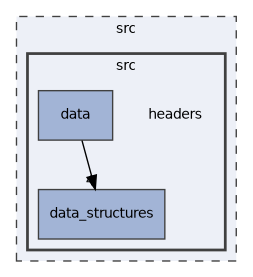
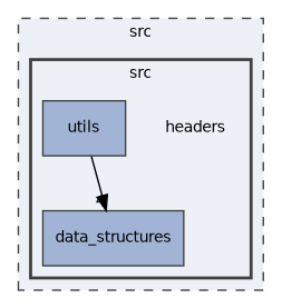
  digraph {
    compound=true
    node [fontname=Helvetica fontsize=10 shape=box color=grey25 fillcolor="#a2b4d6" style="filled,"]
    n1 [label=headers shape=plaintext color="" fillcolor="" style=""]
    n2 [label=data_structures]
-   n3 [label=data]
+   n3 [label=utils]
    subgraph cluster_1 {
      bgcolor="#edf0f7"
      fontname=Helvetica
      fontsize=10
      label=src
      pencolor=grey25
      style="filled,dashed,"
      subgraph cluster_2 {
        bgcolor="#edf0f7"
        fontname=Helvetica
        fontsize=10
        pencolor=grey25
        style="filled,bold,"
        n1
        n2
        n3
      }
    }
    n3 -> n2 [fontname=Helvetica fontsize=10 headlabel=4 labeldistance=1.5 labelfontname=Helvetica labelfontsize=10]
  }
